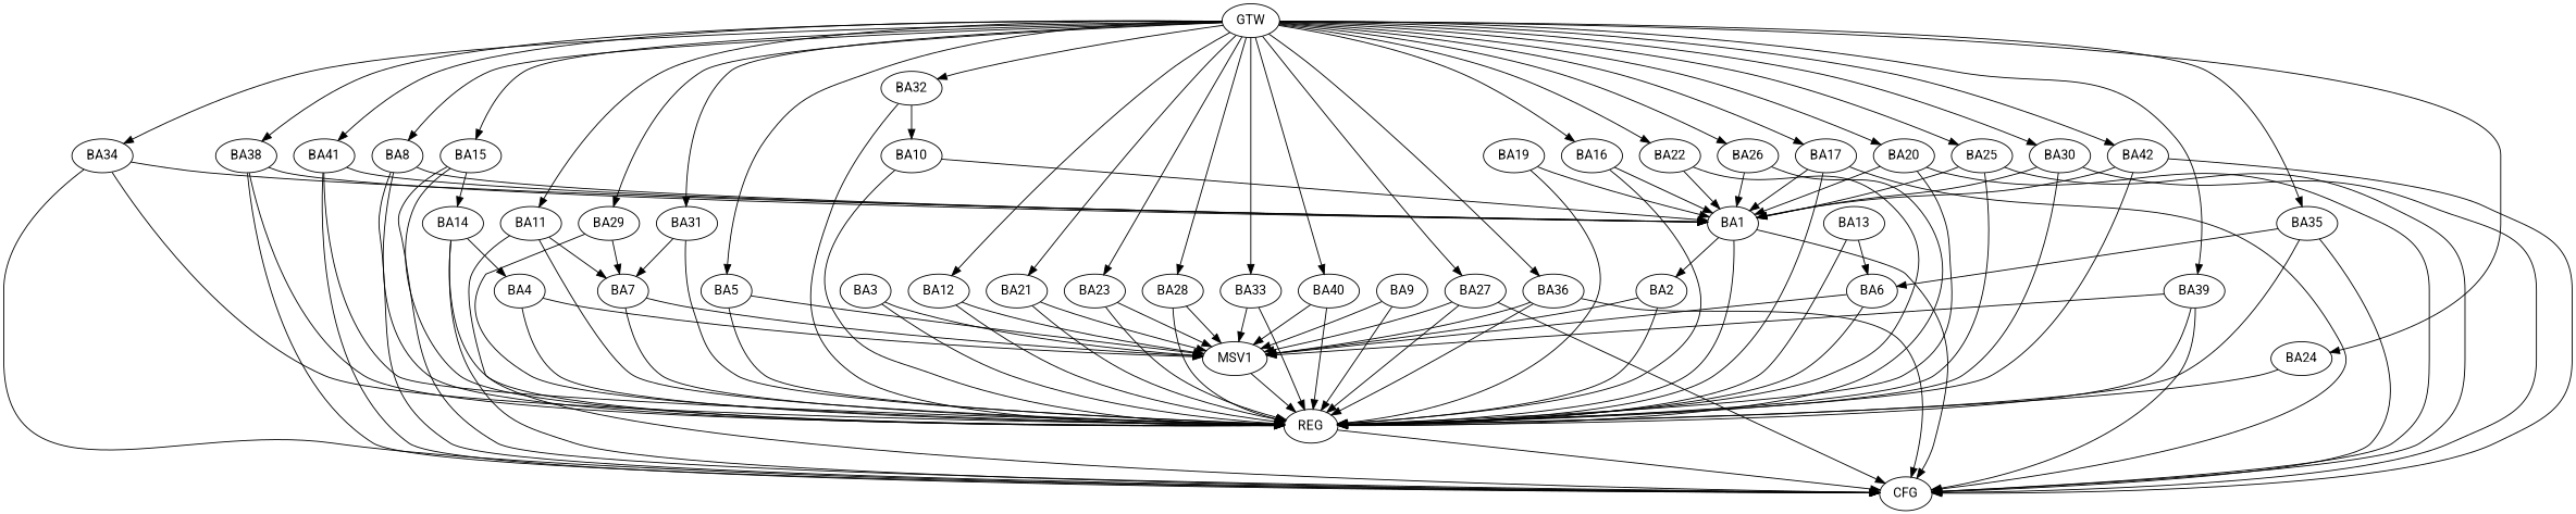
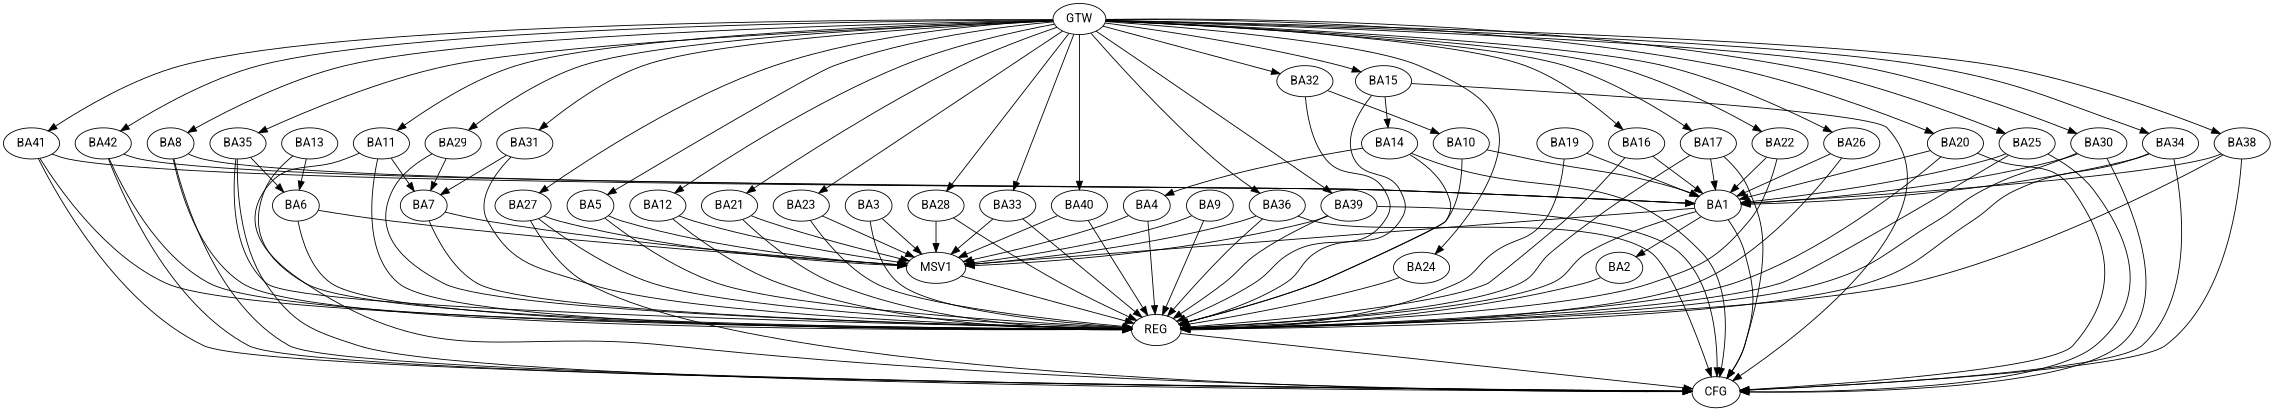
  strict digraph {
    fontname=Roboto
    node [fontname=Roboto]
    edge [fontname=Roboto]
    n1 [label=BA1]
    n2 [label=BA2]
    n3 [label=REG]
    n4 [label=CFG]
    n5 [label=MSV1]
    n6 [label=BA3]
    n7 [label=BA4]
    n8 [label=BA5]
    n9 [label=BA6]
    n10 [label=BA7]
    n11 [label=BA8]
    n12 [label=BA9]
    n13 [label=BA10]
    n14 [label=BA11]
    n15 [label=BA12]
    n16 [label=BA13]
    n17 [label=BA14]
    n18 [label=BA15]
    n19 [label=BA16]
    n20 [label=BA17]
    n21 [label=BA19]
    n22 [label=BA20]
    n23 [label=BA21]
    n24 [label=BA22]
    n25 [label=BA23]
    n26 [label=BA24]
    n27 [label=BA25]
    n28 [label=BA26]
    n29 [label=BA27]
    n30 [label=BA28]
    n31 [label=BA29]
    n32 [label=BA30]
    n33 [label=BA31]
    n34 [label=BA32]
    n35 [label=BA33]
    n36 [label=BA34]
    n37 [label=BA35]
    n38 [label=BA36]
    n39 [label=BA38]
    n40 [label=BA39]
    n41 [label=BA40]
    n42 [label=BA41]
    n43 [label=BA42]
    n44 [label=GTW]
    n1 -> n2
    n1 -> n3
    n1 -> n4
    n2 -> n3
-   n2 -> n5
+   n1 -> n5
    n3 -> n4
    n5 -> n3
    n6 -> n3
    n6 -> n5
    n7 -> n3
    n7 -> n5
    n8 -> n3
    n8 -> n5
    n9 -> n3
    n9 -> n5
    n10 -> n3
    n10 -> n5
    n11 -> n1
    n11 -> n3
    n11 -> n4
    n12 -> n3
    n12 -> n5
    n13 -> n1
    n13 -> n3
    n14 -> n3
    n14 -> n4
    n14 -> n10
    n15 -> n3
    n15 -> n5
    n16 -> n3
    n16 -> n9
    n17 -> n3
    n17 -> n4
    n17 -> n7
    n18 -> n3
    n18 -> n4
    n18 -> n17
    n19 -> n1
    n19 -> n3
    n20 -> n1
    n20 -> n3
    n20 -> n4
    n21 -> n1
    n21 -> n3
    n22 -> n1
    n22 -> n3
    n22 -> n4
    n23 -> n3
    n23 -> n5
    n24 -> n1
    n24 -> n3
    n25 -> n3
    n25 -> n5
    n26 -> n3
    n27 -> n1
    n27 -> n3
    n27 -> n4
    n28 -> n1
    n28 -> n3
    n29 -> n3
    n29 -> n4
    n29 -> n5
    n30 -> n3
    n30 -> n5
    n31 -> n3
    n31 -> n10
    n32 -> n1
    n32 -> n3
    n32 -> n4
    n33 -> n3
    n33 -> n10
    n34 -> n3
    n34 -> n13
    n35 -> n3
    n35 -> n5
    n36 -> n1
    n36 -> n3
    n36 -> n4
    n37 -> n3
    n37 -> n4
    n37 -> n9
    n38 -> n3
    n38 -> n4
    n38 -> n5
    n39 -> n1
    n39 -> n3
    n39 -> n4
    n40 -> n3
    n40 -> n4
    n40 -> n5
    n41 -> n3
    n41 -> n5
    n42 -> n1
    n42 -> n3
    n42 -> n4
    n43 -> n1
    n43 -> n3
    n43 -> n4
    n44 -> n8
    n44 -> n11
    n44 -> n14
    n44 -> n15
    n44 -> n18
    n44 -> n19
    n44 -> n20
    n44 -> n22
    n44 -> n23
    n44 -> n24
    n44 -> n25
    n44 -> n26
    n44 -> n27
    n44 -> n28
    n44 -> n29
    n44 -> n30
    n44 -> n31
    n44 -> n32
    n44 -> n33
    n44 -> n34
    n44 -> n35
    n44 -> n36
    n44 -> n37
    n44 -> n38
    n44 -> n39
    n44 -> n40
    n44 -> n41
    n44 -> n42
    n44 -> n43
  }
